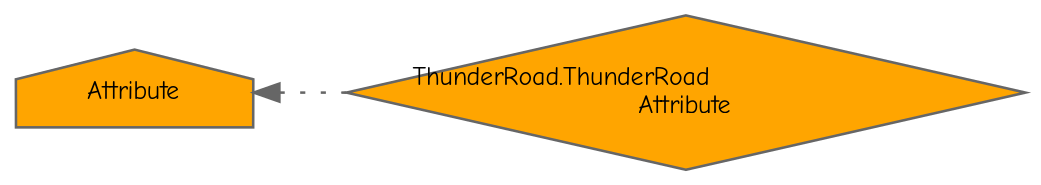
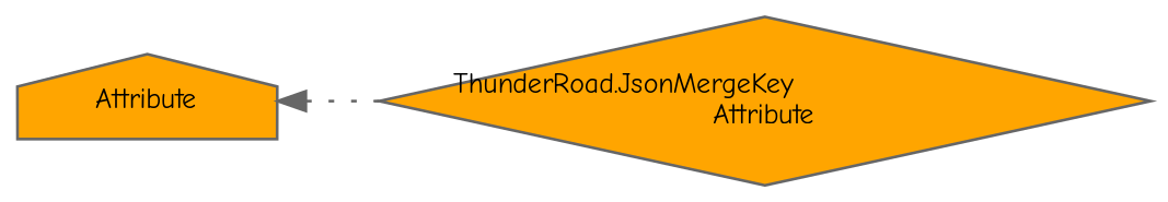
  digraph {
    rankdir=LR
    fontname="Comic Neue"
    node [color=gray40 fillcolor=orange fontname="Comic Neue" fontsize=10 style=filled]
    n1 [height=0.2 label=Attribute shape=house width=0.4]
-   n2 [height=0.2 label="ThunderRoad.ThunderRoad\lAttribute" shape=diamond width=0.4]
+   n2 [height=0.2 label="ThunderRoad.JsonMergeKey\lAttribute" shape=diamond width=0.4]
    n1 -> n2 [color=gray40 dir=back fontname="Comic Neue" fontsize=10 labelfontname=Helvetica labelfontsize=10 style=dotted]
  }
